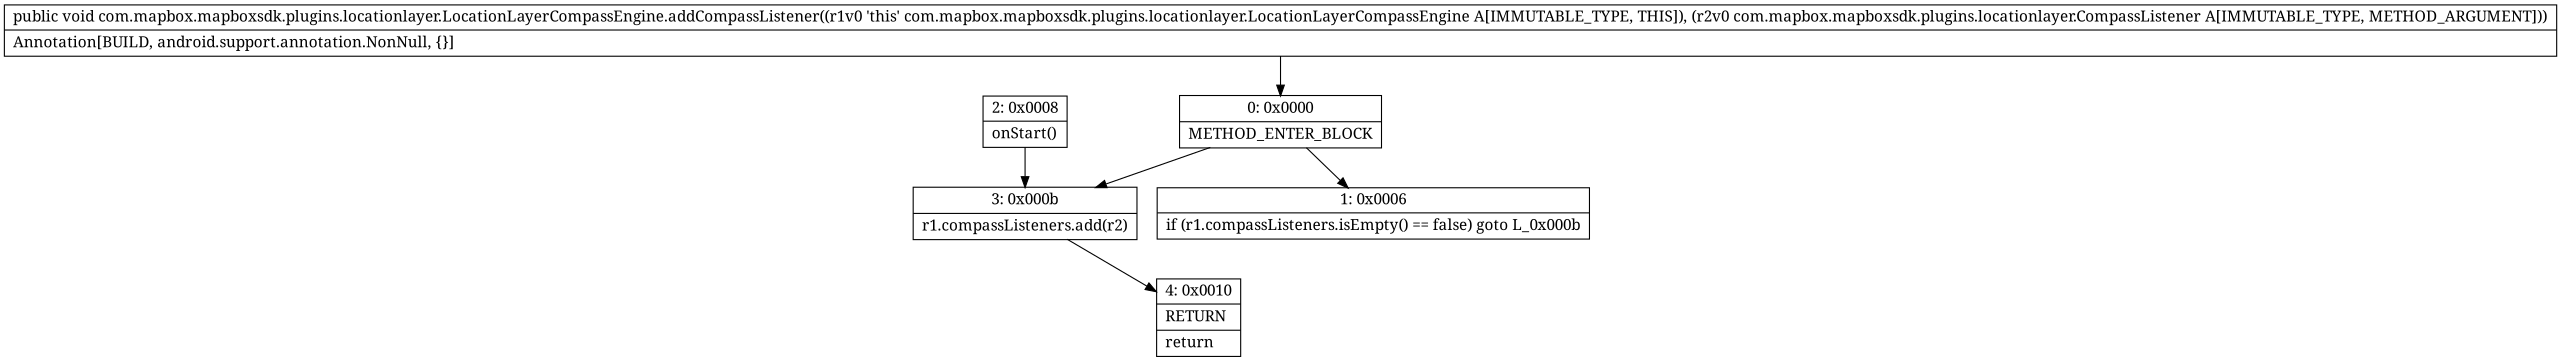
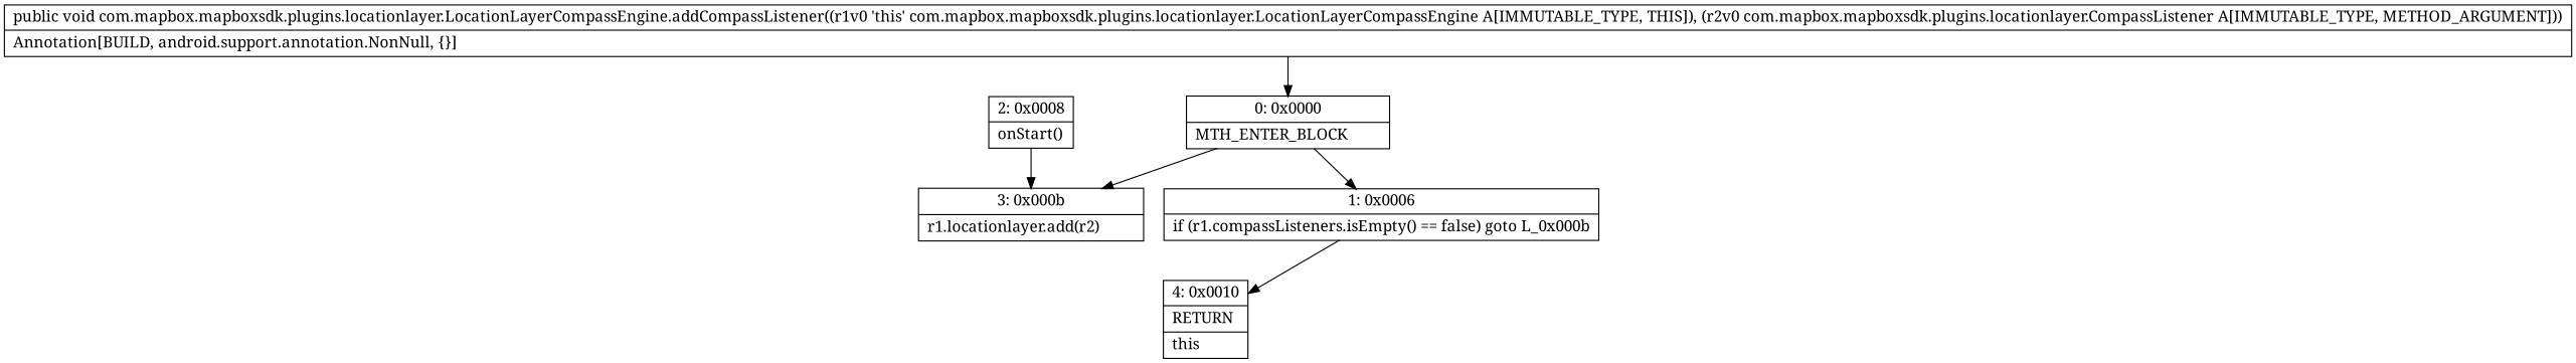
  digraph {
    fontname="Noto Serif"
    node [fontname="Noto Serif" shape=record]
    edge [fontname="Noto Serif" style=solid]
-   n1 [label="{0\:\ 0x0000|METHOD_ENTER_BLOCK\l}"]
+   n1 [label="{0\:\ 0x0000|MTH_ENTER_BLOCK\l}"]
    n2 [label="{1\:\ 0x0006|if (r1.compassListeners.isEmpty() == false) goto L_0x000b\l}"]
-   n3 [label="{3\:\ 0x000b|r1.compassListeners.add(r2)\l}"]
+   n3 [label="{3\:\ 0x000b|r1.locationlayer.add(r2)\l}"]
    n4 [label="{2\:\ 0x0008|onStart()\l}"]
-   n5 [label="{4\:\ 0x0010|RETURN\l|return\l}"]
+   n5 [label="{4\:\ 0x0010|RETURN\l|this\l}"]
    n6 [label="{public void com.mapbox.mapboxsdk.plugins.locationlayer.LocationLayerCompassEngine.addCompassListener((r1v0 'this' com.mapbox.mapboxsdk.plugins.locationlayer.LocationLayerCompassEngine A[IMMUTABLE_TYPE, THIS]), (r2v0 com.mapbox.mapboxsdk.plugins.locationlayer.CompassListener A[IMMUTABLE_TYPE, METHOD_ARGUMENT]))  | Annotation[BUILD, android.support.annotation.NonNull, \{\}]\l}"]
    n1 -> n2
    n1 -> n3
-   n3 -> n5
+   n2 -> n5
    n4 -> n3
    n6 -> n1
  }
